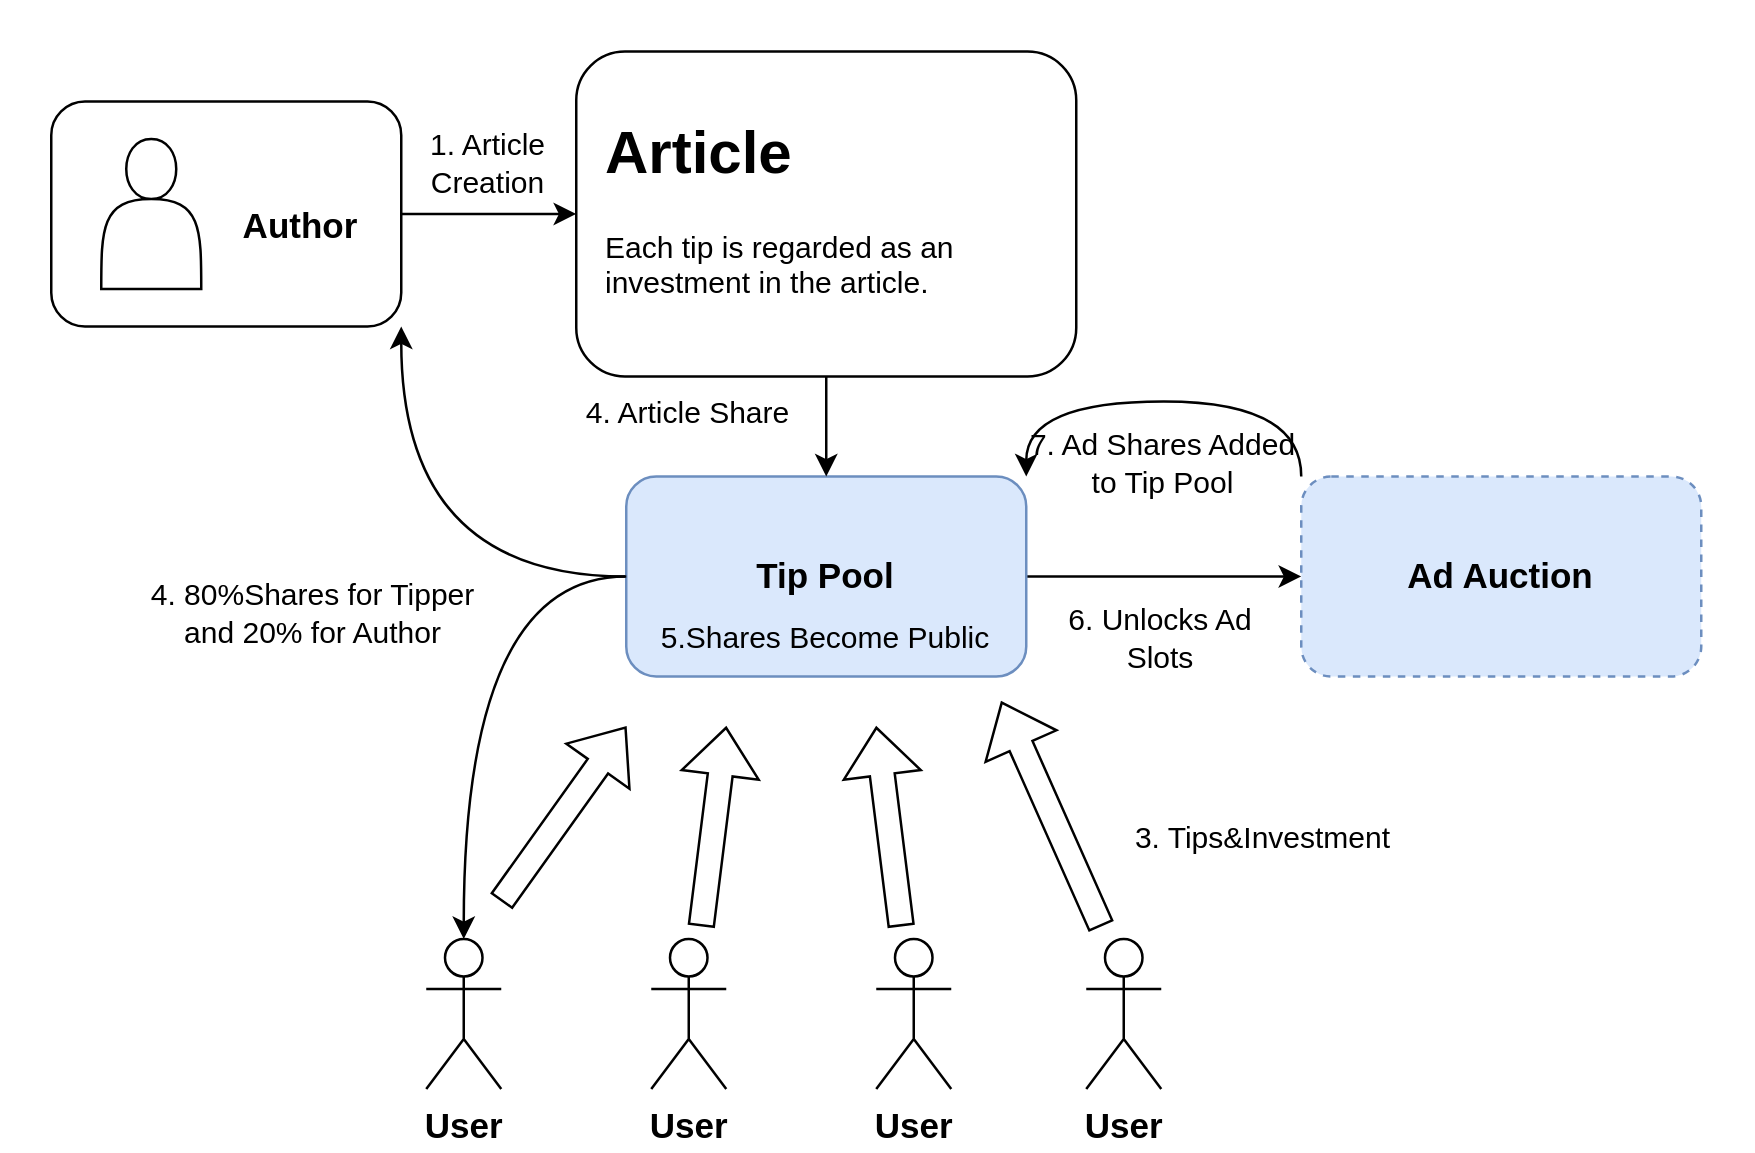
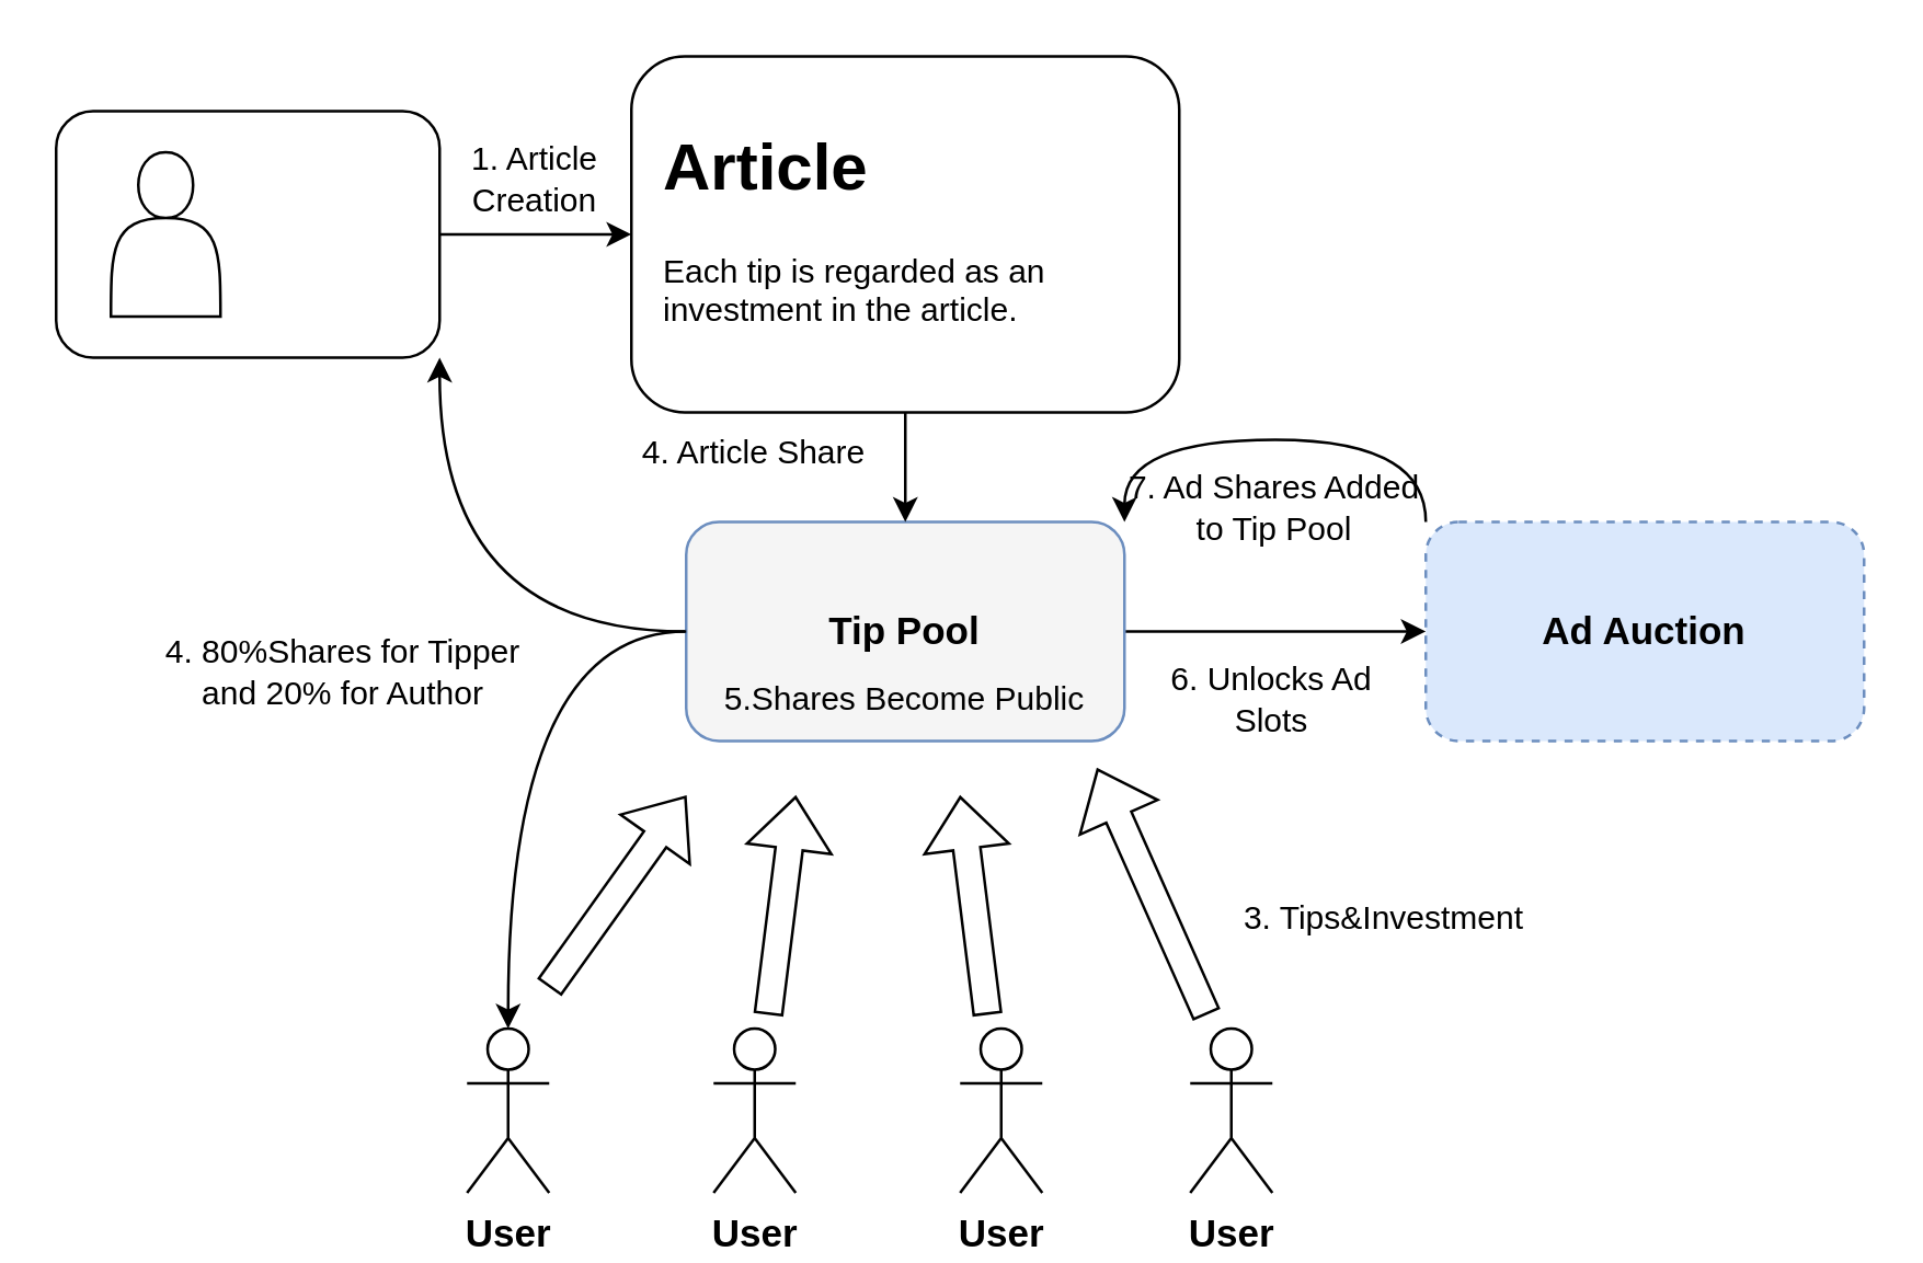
  <mxCell id="0" />
  <mxCell id="1" parent="0" />
  <mxCell id="2" value="&lt;b&gt;&lt;font style=&quot;font-size: 14px;&quot;&gt;User&lt;/font&gt;&lt;/b&gt;" style="shape=umlActor;verticalLabelPosition=bottom;verticalAlign=top;html=1;outlineConnect=0;" vertex="1" parent="1"><mxGeometry x="170" y="375" width="30" height="60" as="geometry" /></mxCell>
  <mxCell id="3" value="" style="group" vertex="1" connectable="0" parent="1"><mxGeometry x="230" y="20" width="200" height="130" as="geometry" /></mxCell>
  <mxCell id="4" value="" style="rounded=1;whiteSpace=wrap;html=1;" vertex="1" parent="3"><mxGeometry width="200" height="130" as="geometry" /></mxCell>
  <mxCell id="5" value="&lt;h1 style=&quot;margin-top: 0px;&quot;&gt;Article&lt;/h1&gt;&lt;p&gt;Each tip is regarded as an investment in the article.&lt;/p&gt;" style="text;html=1;whiteSpace=wrap;overflow=hidden;rounded=0;" vertex="1" parent="3"><mxGeometry x="10" y="20" width="180" height="90" as="geometry" /></mxCell>
  <mxCell id="6" value="" style="group" vertex="1" connectable="0" parent="1"><mxGeometry x="20" y="40" width="140" height="90" as="geometry" /></mxCell>
  <mxCell id="7" value="" style="rounded=1;whiteSpace=wrap;html=1;" vertex="1" parent="6"><mxGeometry width="140" height="90" as="geometry" /></mxCell>
  <mxCell id="8" value="" style="shape=actor;whiteSpace=wrap;html=1;" vertex="1" parent="6"><mxGeometry x="20" y="15" width="40" height="60" as="geometry" /></mxCell>
- <mxCell id="9" value="&lt;b&gt;&lt;font style=&quot;font-size: 14px;&quot;&gt;Author&lt;/font&gt;&lt;/b&gt;" style="text;html=1;align=center;verticalAlign=middle;whiteSpace=wrap;rounded=0;" vertex="1" parent="6"><mxGeometry x="70" y="35" width="60" height="30" as="geometry" /></mxCell>
  <mxCell id="10" style="edgeStyle=orthogonalEdgeStyle;rounded=0;orthogonalLoop=1;jettySize=auto;html=1;" edge="1" parent="1" source="7" target="4"><mxGeometry relative="1" as="geometry" /></mxCell>
  <mxCell id="11" style="edgeStyle=orthogonalEdgeStyle;rounded=0;orthogonalLoop=1;jettySize=auto;html=1;entryX=1;entryY=1;entryDx=0;entryDy=0;exitX=0;exitY=0.5;exitDx=0;exitDy=0;curved=1;" edge="1" parent="1" source="13" target="7"><mxGeometry relative="1" as="geometry" /></mxCell>
  <mxCell id="12" style="edgeStyle=orthogonalEdgeStyle;rounded=0;orthogonalLoop=1;jettySize=auto;html=1;entryX=0;entryY=0.5;entryDx=0;entryDy=0;" edge="1" parent="1" source="13" target="26"><mxGeometry relative="1" as="geometry" /></mxCell>
- <mxCell id="13" value="Tip Pool" style="rounded=1;whiteSpace=wrap;html=1;fillColor=#dae8fc;strokeColor=#6c8ebf;fontStyle=1;fontSize=14;" vertex="1" parent="1"><mxGeometry x="250" y="190" width="160" height="80" as="geometry" /></mxCell>
+ <mxCell id="13" value="Tip Pool" style="rounded=1;whiteSpace=wrap;html=1;fillColor=#f5f5f5;strokeColor=#6c8ebf;fontStyle=1;fontSize=14;" vertex="1" parent="1"><mxGeometry x="250" y="190" width="160" height="80" as="geometry" /></mxCell>
  <mxCell id="14" style="edgeStyle=orthogonalEdgeStyle;rounded=0;orthogonalLoop=1;jettySize=auto;html=1;" edge="1" parent="1" source="4" target="13"><mxGeometry relative="1" as="geometry" /></mxCell>
  <mxCell id="15" value="&lt;b&gt;&lt;font style=&quot;font-size: 14px;&quot;&gt;User&lt;/font&gt;&lt;/b&gt;" style="shape=umlActor;verticalLabelPosition=bottom;verticalAlign=top;html=1;outlineConnect=0;" vertex="1" parent="1"><mxGeometry x="260" y="375" width="30" height="60" as="geometry" /></mxCell>
  <mxCell id="16" value="&lt;b&gt;&lt;font style=&quot;font-size: 14px;&quot;&gt;User&lt;/font&gt;&lt;/b&gt;" style="shape=umlActor;verticalLabelPosition=bottom;verticalAlign=top;html=1;outlineConnect=0;" vertex="1" parent="1"><mxGeometry x="350" y="375" width="30" height="60" as="geometry" /></mxCell>
  <mxCell id="17" value="&lt;b&gt;&lt;font style=&quot;font-size: 14px;&quot;&gt;User&lt;/font&gt;&lt;/b&gt;" style="shape=umlActor;verticalLabelPosition=bottom;verticalAlign=top;html=1;outlineConnect=0;" vertex="1" parent="1"><mxGeometry x="434" y="375" width="30" height="60" as="geometry" /></mxCell>
  <mxCell id="18" value="" style="shape=flexArrow;endArrow=classic;html=1;rounded=0;" edge="1" parent="1"><mxGeometry width="50" height="50" relative="1" as="geometry"><mxPoint x="200" y="360" as="sourcePoint" /><mxPoint x="250" y="290" as="targetPoint" /></mxGeometry></mxCell>
  <mxCell id="19" value="" style="shape=flexArrow;endArrow=classic;html=1;rounded=0;" edge="1" parent="1"><mxGeometry width="50" height="50" relative="1" as="geometry"><mxPoint x="280" y="370" as="sourcePoint" /><mxPoint x="290" y="290" as="targetPoint" /></mxGeometry></mxCell>
  <mxCell id="20" value="" style="shape=flexArrow;endArrow=classic;html=1;rounded=0;" edge="1" parent="1"><mxGeometry width="50" height="50" relative="1" as="geometry"><mxPoint x="360" y="370" as="sourcePoint" /><mxPoint x="350" y="290" as="targetPoint" /></mxGeometry></mxCell>
  <mxCell id="21" value="" style="shape=flexArrow;endArrow=classic;html=1;rounded=0;" edge="1" parent="1"><mxGeometry width="50" height="50" relative="1" as="geometry"><mxPoint x="440" y="370" as="sourcePoint" /><mxPoint x="400" y="280" as="targetPoint" /></mxGeometry></mxCell>
  <mxCell id="22" value="1. Article Creation" style="text;html=1;align=center;verticalAlign=middle;whiteSpace=wrap;rounded=0;" vertex="1" parent="1"><mxGeometry x="150" y="50" width="90" height="30" as="geometry" /></mxCell>
  <mxCell id="23" value="4. Article Share" style="text;html=1;align=center;verticalAlign=middle;whiteSpace=wrap;rounded=0;" vertex="1" parent="1"><mxGeometry x="220" y="150" width="110" height="30" as="geometry" /></mxCell>
  <mxCell id="24" value="3. Tips&amp;amp;Investment" style="text;html=1;align=center;verticalAlign=middle;whiteSpace=wrap;rounded=0;" vertex="1" parent="1"><mxGeometry x="450" y="320" width="110" height="30" as="geometry" /></mxCell>
  <mxCell id="25" style="edgeStyle=orthogonalEdgeStyle;rounded=0;orthogonalLoop=1;jettySize=auto;html=1;exitX=0;exitY=0;exitDx=0;exitDy=0;entryX=1;entryY=0;entryDx=0;entryDy=0;curved=1;" edge="1" parent="1" source="26" target="13"><mxGeometry relative="1" as="geometry"><Array as="points"><mxPoint x="520" y="160" /><mxPoint x="410" y="160" /></Array></mxGeometry></mxCell>
  <mxCell id="26" value="Ad Auction" style="rounded=1;whiteSpace=wrap;html=1;fillColor=#dae8fc;strokeColor=#6c8ebf;fontStyle=1;fontSize=14;dashed=1;" vertex="1" parent="1"><mxGeometry x="520" y="190" width="160" height="80" as="geometry" /></mxCell>
  <mxCell id="27" style="edgeStyle=orthogonalEdgeStyle;rounded=0;orthogonalLoop=1;jettySize=auto;html=1;exitX=0;exitY=0.5;exitDx=0;exitDy=0;entryX=0.5;entryY=0;entryDx=0;entryDy=0;entryPerimeter=0;curved=1;" edge="1" parent="1" source="13" target="2"><mxGeometry relative="1" as="geometry" /></mxCell>
  <mxCell id="28" value="5.Shares Become Public" style="text;html=1;align=center;verticalAlign=middle;whiteSpace=wrap;rounded=0;" vertex="1" parent="1"><mxGeometry x="255" y="240" width="150" height="30" as="geometry" /></mxCell>
  <mxCell id="29" value="4. 80%Shares for Tipper and 20% for Author" style="text;html=1;align=center;verticalAlign=middle;whiteSpace=wrap;rounded=0;" vertex="1" parent="1"><mxGeometry x="50" y="230" width="150" height="30" as="geometry" /></mxCell>
  <mxCell id="30" value="6. Unlocks Ad Slots" style="text;html=1;align=center;verticalAlign=middle;whiteSpace=wrap;rounded=0;" vertex="1" parent="1"><mxGeometry x="419" y="240" width="90" height="30" as="geometry" /></mxCell>
  <mxCell id="31" value="7. Ad Shares Added to Tip Pool" style="text;html=1;align=center;verticalAlign=middle;whiteSpace=wrap;rounded=0;" vertex="1" parent="1"><mxGeometry x="410" y="170" width="110" height="30" as="geometry" /></mxCell>
